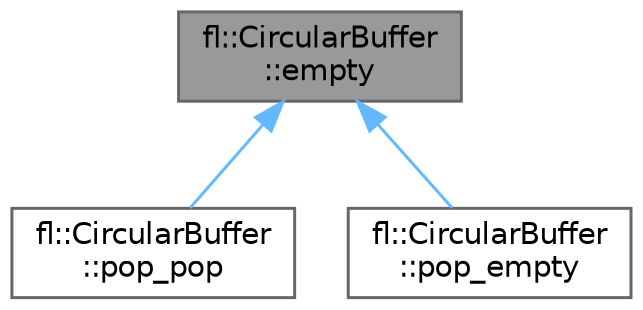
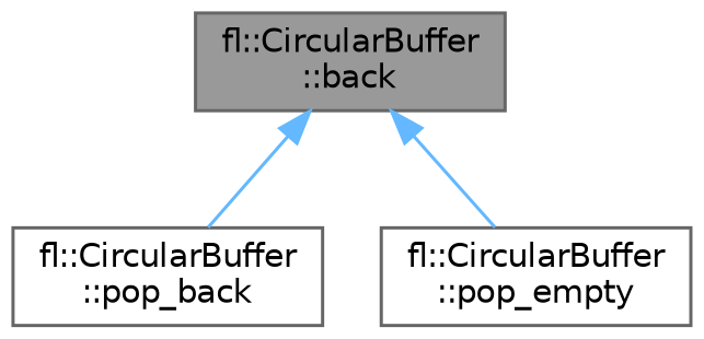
  digraph {
    rankdir=TB
    node [color=grey40 fillcolor=white fontname=Helvetica fontsize=10 shape=box style=filled]
    edge [color=steelblue1 dir=back fontname=Helvetica fontsize=10 labelfontname=Helvetica labelfontsize=10 style=solid]
-   n1 [color=gray40 fillcolor=grey60 fontcolor=black height=0.2 label="fl::CircularBuffer\l::empty" width=0.4]
-   n2 [height=0.2 label="fl::CircularBuffer\l::pop_pop" width=0.4]
+   n1 [color=gray40 fillcolor=grey60 fontcolor=black height=0.2 label="fl::CircularBuffer\l::back" width=0.4]
+   n2 [height=0.2 label="fl::CircularBuffer\l::pop_back" width=0.4]
    n3 [height=0.2 label="fl::CircularBuffer\l::pop_empty" width=0.4]
    n1 -> n2
    n1 -> n3
  }
